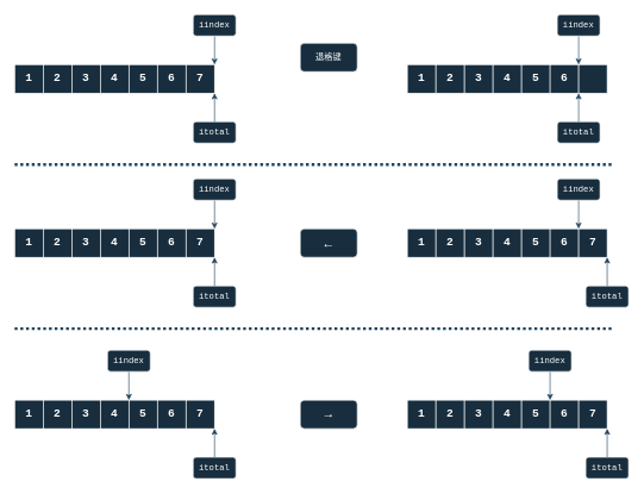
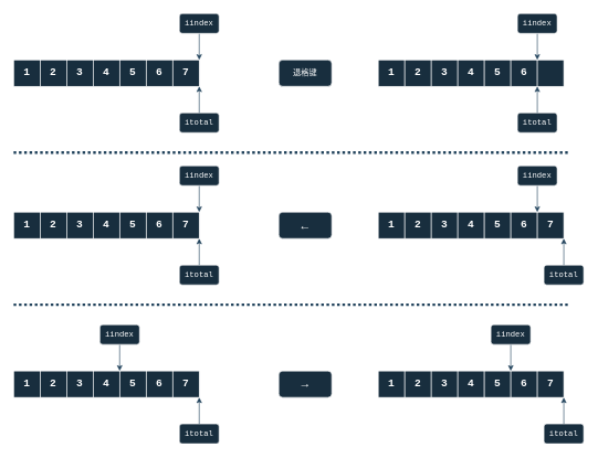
  <mxCell id="0" />
  <mxCell id="1" parent="0" />
  <mxCell id="2" value="1" style="rounded=0;whiteSpace=wrap;html=1;fontSize=16;fontFamily=Courier New;fontStyle=1;labelBackgroundColor=none;fillColor=#182E3E;strokeColor=#FFFFFF;fontColor=#FFFFFF;" parent="1" vertex="1"><mxGeometry y="90" width="40" height="40" as="geometry" x="20" /></mxCell>
  <mxCell id="3" value="2" style="rounded=0;whiteSpace=wrap;html=1;fontSize=16;fontFamily=Courier New;fontStyle=1;labelBackgroundColor=none;fillColor=#182E3E;strokeColor=#FFFFFF;fontColor=#FFFFFF;" parent="1" vertex="1"><mxGeometry x="60" y="90" width="40" height="40" as="geometry" /></mxCell>
  <mxCell id="4" value="3" style="rounded=0;whiteSpace=wrap;html=1;fontSize=16;fontFamily=Courier New;fontStyle=1;labelBackgroundColor=none;fillColor=#182E3E;strokeColor=#FFFFFF;fontColor=#FFFFFF;" parent="1" vertex="1"><mxGeometry x="100" y="90" width="40" height="40" as="geometry" /></mxCell>
  <mxCell id="5" value="4" style="rounded=0;whiteSpace=wrap;html=1;fontSize=16;fontFamily=Courier New;fontStyle=1;labelBackgroundColor=none;fillColor=#182E3E;strokeColor=#FFFFFF;fontColor=#FFFFFF;" parent="1" vertex="1"><mxGeometry x="140" y="90" width="40" height="40" as="geometry" /></mxCell>
  <mxCell id="6" value="5" style="rounded=0;whiteSpace=wrap;html=1;fontSize=16;fontFamily=Courier New;fontStyle=1;labelBackgroundColor=none;fillColor=#182E3E;strokeColor=#FFFFFF;fontColor=#FFFFFF;" parent="1" vertex="1"><mxGeometry x="180" y="90" width="40" height="40" as="geometry" /></mxCell>
  <mxCell id="7" value="6" style="rounded=0;whiteSpace=wrap;html=1;fontSize=16;fontFamily=Courier New;fontStyle=1;labelBackgroundColor=none;fillColor=#182E3E;strokeColor=#FFFFFF;fontColor=#FFFFFF;" parent="1" vertex="1"><mxGeometry x="220" y="90" width="40" height="40" as="geometry" /></mxCell>
  <mxCell id="8" value="7" style="rounded=0;whiteSpace=wrap;html=1;fontSize=16;fontFamily=Courier New;fontStyle=1;labelBackgroundColor=none;fillColor=#182E3E;strokeColor=#FFFFFF;fontColor=#FFFFFF;" parent="1" vertex="1"><mxGeometry x="260" y="90" width="40" height="40" as="geometry" /></mxCell>
  <mxCell id="9" value="" style="endArrow=classic;html=1;rounded=0;labelBackgroundColor=none;strokeColor=#23445D;fontColor=default;" parent="1" edge="1"><mxGeometry width="50" height="50" relative="1" as="geometry"><mxPoint x="300" y="50" as="sourcePoint" /><mxPoint x="300" y="90" as="targetPoint" /></mxGeometry></mxCell>
  <mxCell id="10" value="iindex" style="rounded=1;whiteSpace=wrap;html=1;fontFamily=Courier New;labelBackgroundColor=none;fillColor=#182E3E;strokeColor=#FFFFFF;fontColor=#FFFFFF;" parent="1" vertex="1"><mxGeometry x="270" y="20" width="60" height="30" as="geometry" /></mxCell>
  <mxCell id="11" value="itotal" style="rounded=1;whiteSpace=wrap;html=1;fontFamily=Courier New;labelBackgroundColor=none;fillColor=#182E3E;strokeColor=#FFFFFF;fontColor=#FFFFFF;" parent="1" vertex="1"><mxGeometry x="270" y="170" width="60" height="30" as="geometry" /></mxCell>
  <mxCell id="12" value="" style="endArrow=classic;html=1;rounded=0;entryX=1;entryY=1;entryDx=0;entryDy=0;exitX=0.5;exitY=0;exitDx=0;exitDy=0;labelBackgroundColor=none;strokeColor=#23445D;fontColor=default;" parent="1" source="11" target="8" edge="1"><mxGeometry width="50" height="50" relative="1" as="geometry"><mxPoint x="220" y="160" as="sourcePoint" /><mxPoint x="220" y="200" as="targetPoint" /></mxGeometry></mxCell>
- <mxCell id="13" value="退格键" style="rounded=1;whiteSpace=wrap;html=1;labelBackgroundColor=none;fillColor=#182E3E;strokeColor=#FFFFFF;fontColor=#FFFFFF;" parent="1" vertex="1"><mxGeometry x="420" y="60" width="80" height="40" as="geometry" /></mxCell>
+ <mxCell id="13" value="退格键" style="rounded=1;whiteSpace=wrap;html=1;labelBackgroundColor=none;fillColor=#182E3E;strokeColor=#FFFFFF;fontColor=#FFFFFF;" parent="1" vertex="1"><mxGeometry x="420" y="90" width="80" height="40" as="geometry" /></mxCell>
  <mxCell id="14" value="1" style="rounded=0;whiteSpace=wrap;html=1;fontSize=16;fontFamily=Courier New;fontStyle=1;labelBackgroundColor=none;fillColor=#182E3E;strokeColor=#FFFFFF;fontColor=#FFFFFF;" parent="1" vertex="1"><mxGeometry x="570" y="90" width="40" height="40" as="geometry" /></mxCell>
  <mxCell id="15" value="2" style="rounded=0;whiteSpace=wrap;html=1;fontSize=16;fontFamily=Courier New;fontStyle=1;labelBackgroundColor=none;fillColor=#182E3E;strokeColor=#FFFFFF;fontColor=#FFFFFF;" parent="1" vertex="1"><mxGeometry x="610" y="90" width="40" height="40" as="geometry" /></mxCell>
  <mxCell id="16" value="3" style="rounded=0;whiteSpace=wrap;html=1;fontSize=16;fontFamily=Courier New;fontStyle=1;labelBackgroundColor=none;fillColor=#182E3E;strokeColor=#FFFFFF;fontColor=#FFFFFF;" parent="1" vertex="1"><mxGeometry x="650" y="90" width="40" height="40" as="geometry" /></mxCell>
  <mxCell id="17" value="4" style="rounded=0;whiteSpace=wrap;html=1;fontSize=16;fontFamily=Courier New;fontStyle=1;labelBackgroundColor=none;fillColor=#182E3E;strokeColor=#FFFFFF;fontColor=#FFFFFF;" parent="1" vertex="1"><mxGeometry x="690" y="90" width="40" height="40" as="geometry" /></mxCell>
  <mxCell id="18" value="5" style="rounded=0;whiteSpace=wrap;html=1;fontSize=16;fontFamily=Courier New;fontStyle=1;labelBackgroundColor=none;fillColor=#182E3E;strokeColor=#FFFFFF;fontColor=#FFFFFF;" parent="1" vertex="1"><mxGeometry x="730" y="90" width="40" height="40" as="geometry" /></mxCell>
  <mxCell id="19" value="6" style="rounded=0;whiteSpace=wrap;html=1;fontSize=16;fontFamily=Courier New;fontStyle=1;labelBackgroundColor=none;fillColor=#182E3E;strokeColor=#FFFFFF;fontColor=#FFFFFF;" parent="1" vertex="1"><mxGeometry x="770" y="90" width="40" height="40" as="geometry" /></mxCell>
  <mxCell id="20" value="" style="rounded=0;whiteSpace=wrap;html=1;fontSize=16;fontFamily=Courier New;fontStyle=1;labelBackgroundColor=none;fillColor=#182E3E;strokeColor=#FFFFFF;fontColor=#FFFFFF;" parent="1" vertex="1"><mxGeometry x="810" y="90" width="40" height="40" as="geometry" /></mxCell>
  <mxCell id="21" value="" style="endArrow=classic;html=1;rounded=0;entryX=0;entryY=0;entryDx=0;entryDy=0;exitX=0.5;exitY=1;exitDx=0;exitDy=0;labelBackgroundColor=none;strokeColor=#23445D;fontColor=default;" parent="1" source="22" target="20" edge="1"><mxGeometry width="50" height="50" relative="1" as="geometry"><mxPoint x="847" y="50" as="sourcePoint" /><mxPoint x="847" y="90" as="targetPoint" /></mxGeometry></mxCell>
  <mxCell id="22" value="iindex" style="rounded=1;whiteSpace=wrap;html=1;fontFamily=Courier New;labelBackgroundColor=none;fillColor=#182E3E;strokeColor=#FFFFFF;fontColor=#FFFFFF;" parent="1" vertex="1"><mxGeometry x="780" y="20" width="60" height="30" as="geometry" /></mxCell>
  <mxCell id="23" value="itotal" style="rounded=1;whiteSpace=wrap;html=1;fontFamily=Courier New;labelBackgroundColor=none;fillColor=#182E3E;strokeColor=#FFFFFF;fontColor=#FFFFFF;" parent="1" vertex="1"><mxGeometry x="780" y="170" width="60" height="30" as="geometry" /></mxCell>
  <mxCell id="24" value="" style="endArrow=classic;html=1;rounded=0;entryX=0;entryY=1;entryDx=0;entryDy=0;exitX=0.5;exitY=0;exitDx=0;exitDy=0;labelBackgroundColor=none;strokeColor=#23445D;fontColor=default;" parent="1" source="23" target="20" edge="1"><mxGeometry width="50" height="50" relative="1" as="geometry"><mxPoint x="767" y="160" as="sourcePoint" /><mxPoint x="767" y="200" as="targetPoint" /></mxGeometry></mxCell>
  <mxCell id="25" value="1" style="rounded=0;whiteSpace=wrap;html=1;fontSize=16;fontFamily=Courier New;fontStyle=1;labelBackgroundColor=none;fillColor=#182E3E;strokeColor=#FFFFFF;fontColor=#FFFFFF;" parent="1" vertex="1"><mxGeometry y="320" width="40" height="40" as="geometry" x="20" /></mxCell>
  <mxCell id="26" value="2" style="rounded=0;whiteSpace=wrap;html=1;fontSize=16;fontFamily=Courier New;fontStyle=1;labelBackgroundColor=none;fillColor=#182E3E;strokeColor=#FFFFFF;fontColor=#FFFFFF;" parent="1" vertex="1"><mxGeometry x="60" y="320" width="40" height="40" as="geometry" /></mxCell>
  <mxCell id="27" value="3" style="rounded=0;whiteSpace=wrap;html=1;fontSize=16;fontFamily=Courier New;fontStyle=1;labelBackgroundColor=none;fillColor=#182E3E;strokeColor=#FFFFFF;fontColor=#FFFFFF;" parent="1" vertex="1"><mxGeometry x="100" y="320" width="40" height="40" as="geometry" /></mxCell>
  <mxCell id="28" value="4" style="rounded=0;whiteSpace=wrap;html=1;fontSize=16;fontFamily=Courier New;fontStyle=1;labelBackgroundColor=none;fillColor=#182E3E;strokeColor=#FFFFFF;fontColor=#FFFFFF;" parent="1" vertex="1"><mxGeometry x="140" y="320" width="40" height="40" as="geometry" /></mxCell>
  <mxCell id="29" value="5" style="rounded=0;whiteSpace=wrap;html=1;fontSize=16;fontFamily=Courier New;fontStyle=1;labelBackgroundColor=none;fillColor=#182E3E;strokeColor=#FFFFFF;fontColor=#FFFFFF;" parent="1" vertex="1"><mxGeometry x="180" y="320" width="40" height="40" as="geometry" /></mxCell>
  <mxCell id="30" value="6" style="rounded=0;whiteSpace=wrap;html=1;fontSize=16;fontFamily=Courier New;fontStyle=1;labelBackgroundColor=none;fillColor=#182E3E;strokeColor=#FFFFFF;fontColor=#FFFFFF;" parent="1" vertex="1"><mxGeometry x="220" y="320" width="40" height="40" as="geometry" /></mxCell>
  <mxCell id="31" value="7" style="rounded=0;whiteSpace=wrap;html=1;fontSize=16;fontFamily=Courier New;fontStyle=1;labelBackgroundColor=none;fillColor=#182E3E;strokeColor=#FFFFFF;fontColor=#FFFFFF;" parent="1" vertex="1"><mxGeometry x="260" y="320" width="40" height="40" as="geometry" /></mxCell>
  <mxCell id="32" value="" style="endArrow=classic;html=1;rounded=0;labelBackgroundColor=none;strokeColor=#23445D;fontColor=default;" parent="1" edge="1"><mxGeometry width="50" height="50" relative="1" as="geometry"><mxPoint x="300" y="280" as="sourcePoint" /><mxPoint x="300" y="320" as="targetPoint" /></mxGeometry></mxCell>
  <mxCell id="33" value="iindex" style="rounded=1;whiteSpace=wrap;html=1;fontFamily=Courier New;labelBackgroundColor=none;fillColor=#182E3E;strokeColor=#FFFFFF;fontColor=#FFFFFF;" parent="1" vertex="1"><mxGeometry x="270" y="250" width="60" height="30" as="geometry" /></mxCell>
  <mxCell id="34" value="itotal" style="rounded=1;whiteSpace=wrap;html=1;fontFamily=Courier New;labelBackgroundColor=none;fillColor=#182E3E;strokeColor=#FFFFFF;fontColor=#FFFFFF;" parent="1" vertex="1"><mxGeometry x="270" y="400" width="60" height="30" as="geometry" /></mxCell>
  <mxCell id="35" value="" style="endArrow=classic;html=1;rounded=0;entryX=1;entryY=1;entryDx=0;entryDy=0;exitX=0.5;exitY=0;exitDx=0;exitDy=0;labelBackgroundColor=none;strokeColor=#23445D;fontColor=default;" parent="1" source="34" target="31" edge="1"><mxGeometry width="50" height="50" relative="1" as="geometry"><mxPoint x="220" y="390" as="sourcePoint" /><mxPoint x="220" y="430" as="targetPoint" /></mxGeometry></mxCell>
  <mxCell id="36" value="←" style="rounded=1;whiteSpace=wrap;html=1;fontSize=18;labelBackgroundColor=none;fillColor=#182E3E;strokeColor=#FFFFFF;fontColor=#FFFFFF;" parent="1" vertex="1"><mxGeometry x="420" y="320" width="80" height="40" as="geometry" /></mxCell>
  <mxCell id="37" value="1" style="rounded=0;whiteSpace=wrap;html=1;fontSize=16;fontFamily=Courier New;fontStyle=1;labelBackgroundColor=none;fillColor=#182E3E;strokeColor=#FFFFFF;fontColor=#FFFFFF;" parent="1" vertex="1"><mxGeometry x="570" y="320" width="40" height="40" as="geometry" /></mxCell>
  <mxCell id="38" value="2" style="rounded=0;whiteSpace=wrap;html=1;fontSize=16;fontFamily=Courier New;fontStyle=1;labelBackgroundColor=none;fillColor=#182E3E;strokeColor=#FFFFFF;fontColor=#FFFFFF;" parent="1" vertex="1"><mxGeometry x="610" y="320" width="40" height="40" as="geometry" /></mxCell>
  <mxCell id="39" value="3" style="rounded=0;whiteSpace=wrap;html=1;fontSize=16;fontFamily=Courier New;fontStyle=1;labelBackgroundColor=none;fillColor=#182E3E;strokeColor=#FFFFFF;fontColor=#FFFFFF;" parent="1" vertex="1"><mxGeometry x="650" y="320" width="40" height="40" as="geometry" /></mxCell>
  <mxCell id="40" value="4" style="rounded=0;whiteSpace=wrap;html=1;fontSize=16;fontFamily=Courier New;fontStyle=1;labelBackgroundColor=none;fillColor=#182E3E;strokeColor=#FFFFFF;fontColor=#FFFFFF;" parent="1" vertex="1"><mxGeometry x="690" y="320" width="40" height="40" as="geometry" /></mxCell>
  <mxCell id="41" value="5" style="rounded=0;whiteSpace=wrap;html=1;fontSize=16;fontFamily=Courier New;fontStyle=1;labelBackgroundColor=none;fillColor=#182E3E;strokeColor=#FFFFFF;fontColor=#FFFFFF;" parent="1" vertex="1"><mxGeometry x="730" y="320" width="40" height="40" as="geometry" /></mxCell>
  <mxCell id="42" value="6" style="rounded=0;whiteSpace=wrap;html=1;fontSize=16;fontFamily=Courier New;fontStyle=1;labelBackgroundColor=none;fillColor=#182E3E;strokeColor=#FFFFFF;fontColor=#FFFFFF;" parent="1" vertex="1"><mxGeometry x="770" y="320" width="40" height="40" as="geometry" /></mxCell>
  <mxCell id="43" value="7" style="rounded=0;whiteSpace=wrap;html=1;fontSize=16;fontFamily=Courier New;fontStyle=1;labelBackgroundColor=none;fillColor=#182E3E;strokeColor=#FFFFFF;fontColor=#FFFFFF;" parent="1" vertex="1"><mxGeometry x="810" y="320" width="40" height="40" as="geometry" /></mxCell>
  <mxCell id="44" value="" style="endArrow=classic;html=1;rounded=0;entryX=0;entryY=0;entryDx=0;entryDy=0;exitX=0.5;exitY=1;exitDx=0;exitDy=0;labelBackgroundColor=none;strokeColor=#23445D;fontColor=default;" parent="1" source="45" target="43" edge="1"><mxGeometry width="50" height="50" relative="1" as="geometry"><mxPoint x="847" y="280" as="sourcePoint" /><mxPoint x="847" y="320" as="targetPoint" /></mxGeometry></mxCell>
  <mxCell id="45" value="iindex" style="rounded=1;whiteSpace=wrap;html=1;fontFamily=Courier New;labelBackgroundColor=none;fillColor=#182E3E;strokeColor=#FFFFFF;fontColor=#FFFFFF;" parent="1" vertex="1"><mxGeometry x="780" y="250" width="60" height="30" as="geometry" /></mxCell>
  <mxCell id="46" value="itotal" style="rounded=1;whiteSpace=wrap;html=1;fontFamily=Courier New;labelBackgroundColor=none;fillColor=#182E3E;strokeColor=#FFFFFF;fontColor=#FFFFFF;" parent="1" vertex="1"><mxGeometry x="820" y="400" width="60" height="30" as="geometry" /></mxCell>
  <mxCell id="47" value="" style="endArrow=classic;html=1;rounded=0;entryX=1;entryY=1;entryDx=0;entryDy=0;exitX=0.5;exitY=0;exitDx=0;exitDy=0;labelBackgroundColor=none;strokeColor=#23445D;fontColor=default;" parent="1" source="46" target="43" edge="1"><mxGeometry width="50" height="50" relative="1" as="geometry"><mxPoint x="767" y="390" as="sourcePoint" /><mxPoint x="767" y="430" as="targetPoint" /><Array as="points" /></mxGeometry></mxCell>
  <mxCell id="48" value="1" style="rounded=0;whiteSpace=wrap;html=1;fontSize=16;fontFamily=Courier New;fontStyle=1;labelBackgroundColor=none;fillColor=#182E3E;strokeColor=#FFFFFF;fontColor=#FFFFFF;" parent="1" vertex="1"><mxGeometry y="560" width="40" height="40" as="geometry" x="20" /></mxCell>
  <mxCell id="49" value="2" style="rounded=0;whiteSpace=wrap;html=1;fontSize=16;fontFamily=Courier New;fontStyle=1;labelBackgroundColor=none;fillColor=#182E3E;strokeColor=#FFFFFF;fontColor=#FFFFFF;" parent="1" vertex="1"><mxGeometry x="60" y="560" width="40" height="40" as="geometry" /></mxCell>
  <mxCell id="50" value="3" style="rounded=0;whiteSpace=wrap;html=1;fontSize=16;fontFamily=Courier New;fontStyle=1;labelBackgroundColor=none;fillColor=#182E3E;strokeColor=#FFFFFF;fontColor=#FFFFFF;" parent="1" vertex="1"><mxGeometry x="100" y="560" width="40" height="40" as="geometry" /></mxCell>
  <mxCell id="51" value="4" style="rounded=0;whiteSpace=wrap;html=1;fontSize=16;fontFamily=Courier New;fontStyle=1;labelBackgroundColor=none;fillColor=#182E3E;strokeColor=#FFFFFF;fontColor=#FFFFFF;" parent="1" vertex="1"><mxGeometry x="140" y="560" width="40" height="40" as="geometry" /></mxCell>
  <mxCell id="52" value="5" style="rounded=0;whiteSpace=wrap;html=1;fontSize=16;fontFamily=Courier New;fontStyle=1;labelBackgroundColor=none;fillColor=#182E3E;strokeColor=#FFFFFF;fontColor=#FFFFFF;" parent="1" vertex="1"><mxGeometry x="180" y="560" width="40" height="40" as="geometry" /></mxCell>
  <mxCell id="53" value="6" style="rounded=0;whiteSpace=wrap;html=1;fontSize=16;fontFamily=Courier New;fontStyle=1;labelBackgroundColor=none;fillColor=#182E3E;strokeColor=#FFFFFF;fontColor=#FFFFFF;" parent="1" vertex="1"><mxGeometry x="220" y="560" width="40" height="40" as="geometry" /></mxCell>
  <mxCell id="54" value="7" style="rounded=0;whiteSpace=wrap;html=1;fontSize=16;fontFamily=Courier New;fontStyle=1;labelBackgroundColor=none;fillColor=#182E3E;strokeColor=#FFFFFF;fontColor=#FFFFFF;" parent="1" vertex="1"><mxGeometry x="260" y="560" width="40" height="40" as="geometry" /></mxCell>
  <mxCell id="55" value="" style="endArrow=classic;html=1;rounded=0;labelBackgroundColor=none;strokeColor=#23445D;fontColor=default;" parent="1" edge="1"><mxGeometry width="50" height="50" relative="1" as="geometry"><mxPoint x="180" y="520" as="sourcePoint" /><mxPoint x="180" y="560" as="targetPoint" /></mxGeometry></mxCell>
  <mxCell id="56" value="iindex" style="rounded=1;whiteSpace=wrap;html=1;fontFamily=Courier New;labelBackgroundColor=none;fillColor=#182E3E;strokeColor=#FFFFFF;fontColor=#FFFFFF;" parent="1" vertex="1"><mxGeometry x="150" y="490" width="60" height="30" as="geometry" /></mxCell>
  <mxCell id="57" value="itotal" style="rounded=1;whiteSpace=wrap;html=1;fontFamily=Courier New;labelBackgroundColor=none;fillColor=#182E3E;strokeColor=#FFFFFF;fontColor=#FFFFFF;" parent="1" vertex="1"><mxGeometry x="270" y="640" width="60" height="30" as="geometry" /></mxCell>
  <mxCell id="58" value="" style="endArrow=classic;html=1;rounded=0;entryX=1;entryY=1;entryDx=0;entryDy=0;exitX=0.5;exitY=0;exitDx=0;exitDy=0;labelBackgroundColor=none;strokeColor=#23445D;fontColor=default;" parent="1" source="57" target="54" edge="1"><mxGeometry width="50" height="50" relative="1" as="geometry"><mxPoint x="220" y="630" as="sourcePoint" /><mxPoint x="220" y="670" as="targetPoint" /></mxGeometry></mxCell>
  <mxCell id="59" value="→" style="rounded=1;whiteSpace=wrap;html=1;fontSize=18;labelBackgroundColor=none;fillColor=#182E3E;strokeColor=#FFFFFF;fontColor=#FFFFFF;" parent="1" vertex="1"><mxGeometry x="420" y="560" width="80" height="40" as="geometry" /></mxCell>
  <mxCell id="60" value="1" style="rounded=0;whiteSpace=wrap;html=1;fontSize=16;fontFamily=Courier New;fontStyle=1;labelBackgroundColor=none;fillColor=#182E3E;strokeColor=#FFFFFF;fontColor=#FFFFFF;" parent="1" vertex="1"><mxGeometry x="570" y="560" width="40" height="40" as="geometry" /></mxCell>
  <mxCell id="61" value="2" style="rounded=0;whiteSpace=wrap;html=1;fontSize=16;fontFamily=Courier New;fontStyle=1;labelBackgroundColor=none;fillColor=#182E3E;strokeColor=#FFFFFF;fontColor=#FFFFFF;" parent="1" vertex="1"><mxGeometry x="610" y="560" width="40" height="40" as="geometry" /></mxCell>
  <mxCell id="62" value="3" style="rounded=0;whiteSpace=wrap;html=1;fontSize=16;fontFamily=Courier New;fontStyle=1;labelBackgroundColor=none;fillColor=#182E3E;strokeColor=#FFFFFF;fontColor=#FFFFFF;" parent="1" vertex="1"><mxGeometry x="650" y="560" width="40" height="40" as="geometry" /></mxCell>
  <mxCell id="63" value="4" style="rounded=0;whiteSpace=wrap;html=1;fontSize=16;fontFamily=Courier New;fontStyle=1;labelBackgroundColor=none;fillColor=#182E3E;strokeColor=#FFFFFF;fontColor=#FFFFFF;" parent="1" vertex="1"><mxGeometry x="690" y="560" width="40" height="40" as="geometry" /></mxCell>
  <mxCell id="64" value="5" style="rounded=0;whiteSpace=wrap;html=1;fontSize=16;fontFamily=Courier New;fontStyle=1;labelBackgroundColor=none;fillColor=#182E3E;strokeColor=#FFFFFF;fontColor=#FFFFFF;" parent="1" vertex="1"><mxGeometry x="730" y="560" width="40" height="40" as="geometry" /></mxCell>
  <mxCell id="65" value="6" style="rounded=0;whiteSpace=wrap;html=1;fontSize=16;fontFamily=Courier New;fontStyle=1;labelBackgroundColor=none;fillColor=#182E3E;strokeColor=#FFFFFF;fontColor=#FFFFFF;" parent="1" vertex="1"><mxGeometry x="770" y="560" width="40" height="40" as="geometry" /></mxCell>
  <mxCell id="66" value="7" style="rounded=0;whiteSpace=wrap;html=1;fontSize=16;fontFamily=Courier New;fontStyle=1;labelBackgroundColor=none;fillColor=#182E3E;strokeColor=#FFFFFF;fontColor=#FFFFFF;" parent="1" vertex="1"><mxGeometry x="810" y="560" width="40" height="40" as="geometry" /></mxCell>
  <mxCell id="67" value="" style="endArrow=classic;html=1;rounded=0;entryX=0;entryY=0;entryDx=0;entryDy=0;exitX=0.5;exitY=1;exitDx=0;exitDy=0;labelBackgroundColor=none;strokeColor=#23445D;fontColor=default;" parent="1" source="68" edge="1"><mxGeometry width="50" height="50" relative="1" as="geometry"><mxPoint x="810" y="520" as="sourcePoint" /><mxPoint x="770" y="560" as="targetPoint" /></mxGeometry></mxCell>
  <mxCell id="68" value="iindex" style="rounded=1;whiteSpace=wrap;html=1;fontFamily=Courier New;labelBackgroundColor=none;fillColor=#182E3E;strokeColor=#FFFFFF;fontColor=#FFFFFF;" parent="1" vertex="1"><mxGeometry x="740" y="490" width="60" height="30" as="geometry" /></mxCell>
  <mxCell id="69" value="itotal" style="rounded=1;whiteSpace=wrap;html=1;fontFamily=Courier New;labelBackgroundColor=none;fillColor=#182E3E;strokeColor=#FFFFFF;fontColor=#FFFFFF;" parent="1" vertex="1"><mxGeometry x="820" y="640" width="60" height="30" as="geometry" /></mxCell>
  <mxCell id="70" value="" style="endArrow=classic;html=1;rounded=0;entryX=1;entryY=1;entryDx=0;entryDy=0;exitX=0.5;exitY=0;exitDx=0;exitDy=0;labelBackgroundColor=none;strokeColor=#23445D;fontColor=default;" parent="1" source="69" target="66" edge="1"><mxGeometry width="50" height="50" relative="1" as="geometry"><mxPoint x="767" y="630" as="sourcePoint" /><mxPoint x="767" y="670" as="targetPoint" /><Array as="points" /></mxGeometry></mxCell>
  <mxCell id="71" value="" style="endArrow=none;dashed=1;html=1;dashPattern=1 1;strokeWidth=4;rounded=0;strokeColor=#23445D;" parent="1" edge="1"><mxGeometry width="50" height="50" relative="1" as="geometry"><mxPoint y="230" as="sourcePoint" x="20" /><mxPoint x="860" y="230" as="targetPoint" /></mxGeometry></mxCell>
  <mxCell id="72" value="" style="endArrow=none;dashed=1;html=1;dashPattern=1 1;strokeWidth=4;rounded=0;strokeColor=#23445D;" parent="1" edge="1"><mxGeometry width="50" height="50" relative="1" as="geometry"><mxPoint y="460" as="sourcePoint" x="20" /><mxPoint x="860" y="460" as="targetPoint" /></mxGeometry></mxCell>
